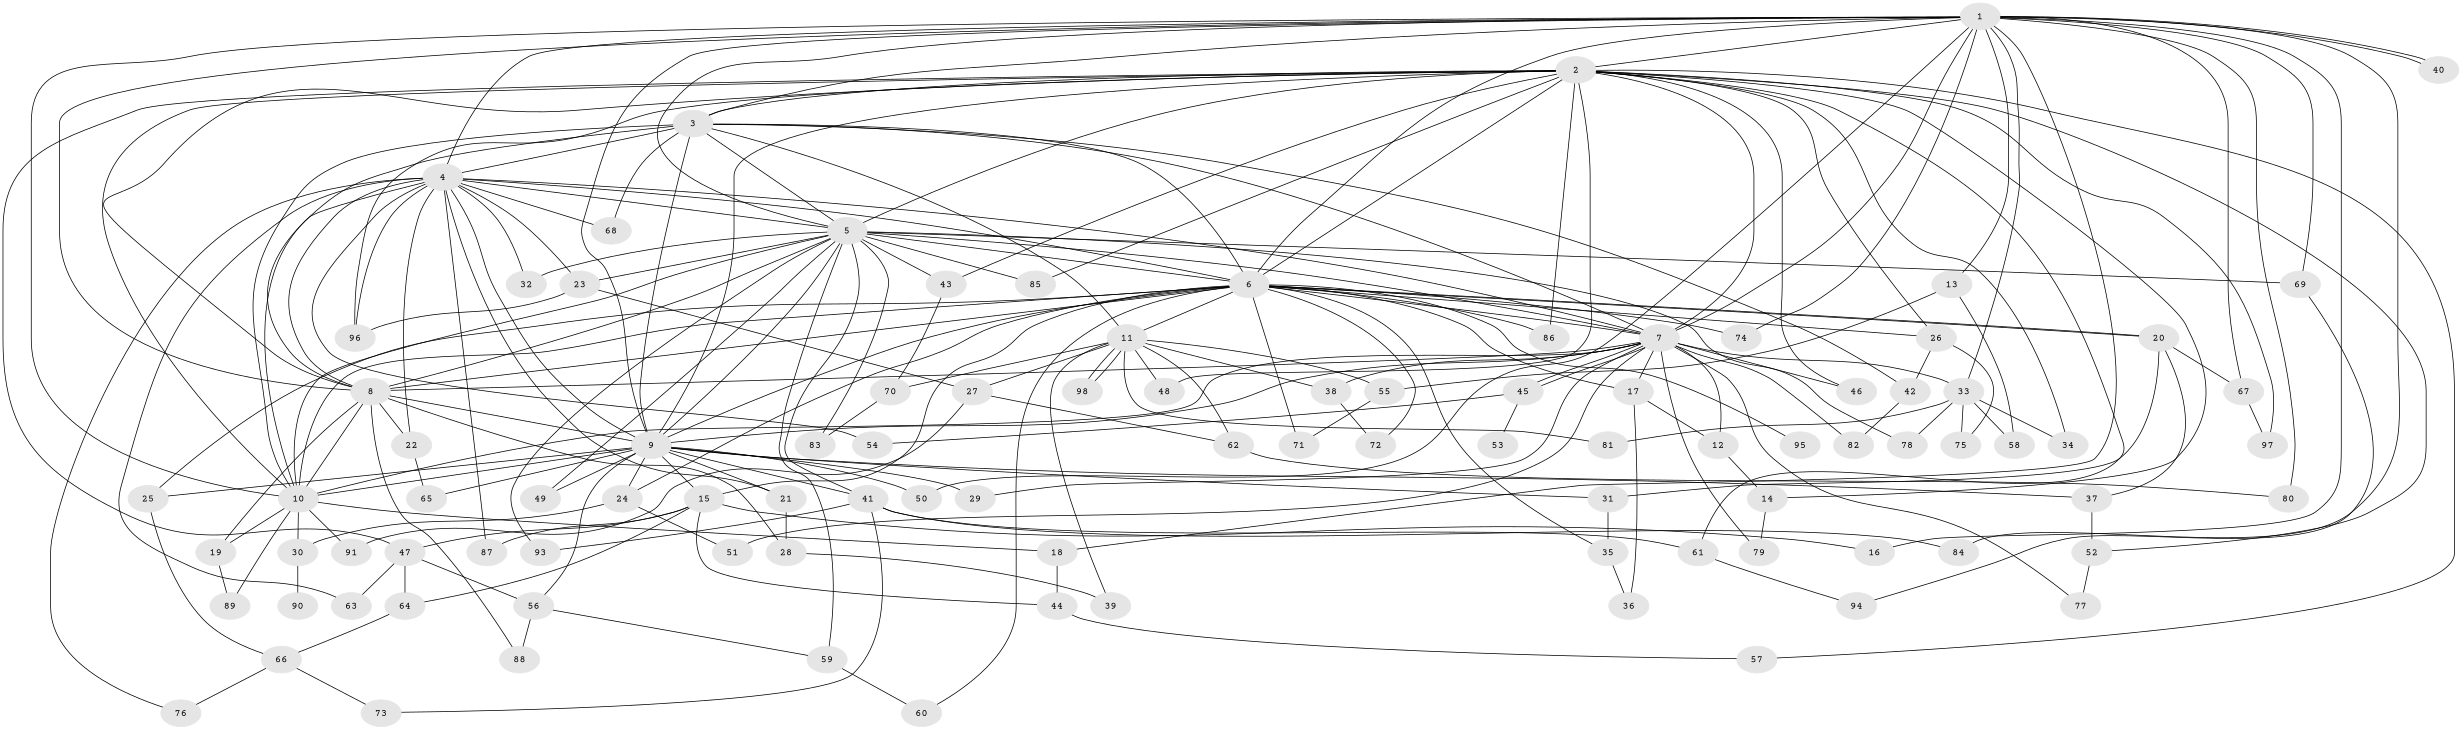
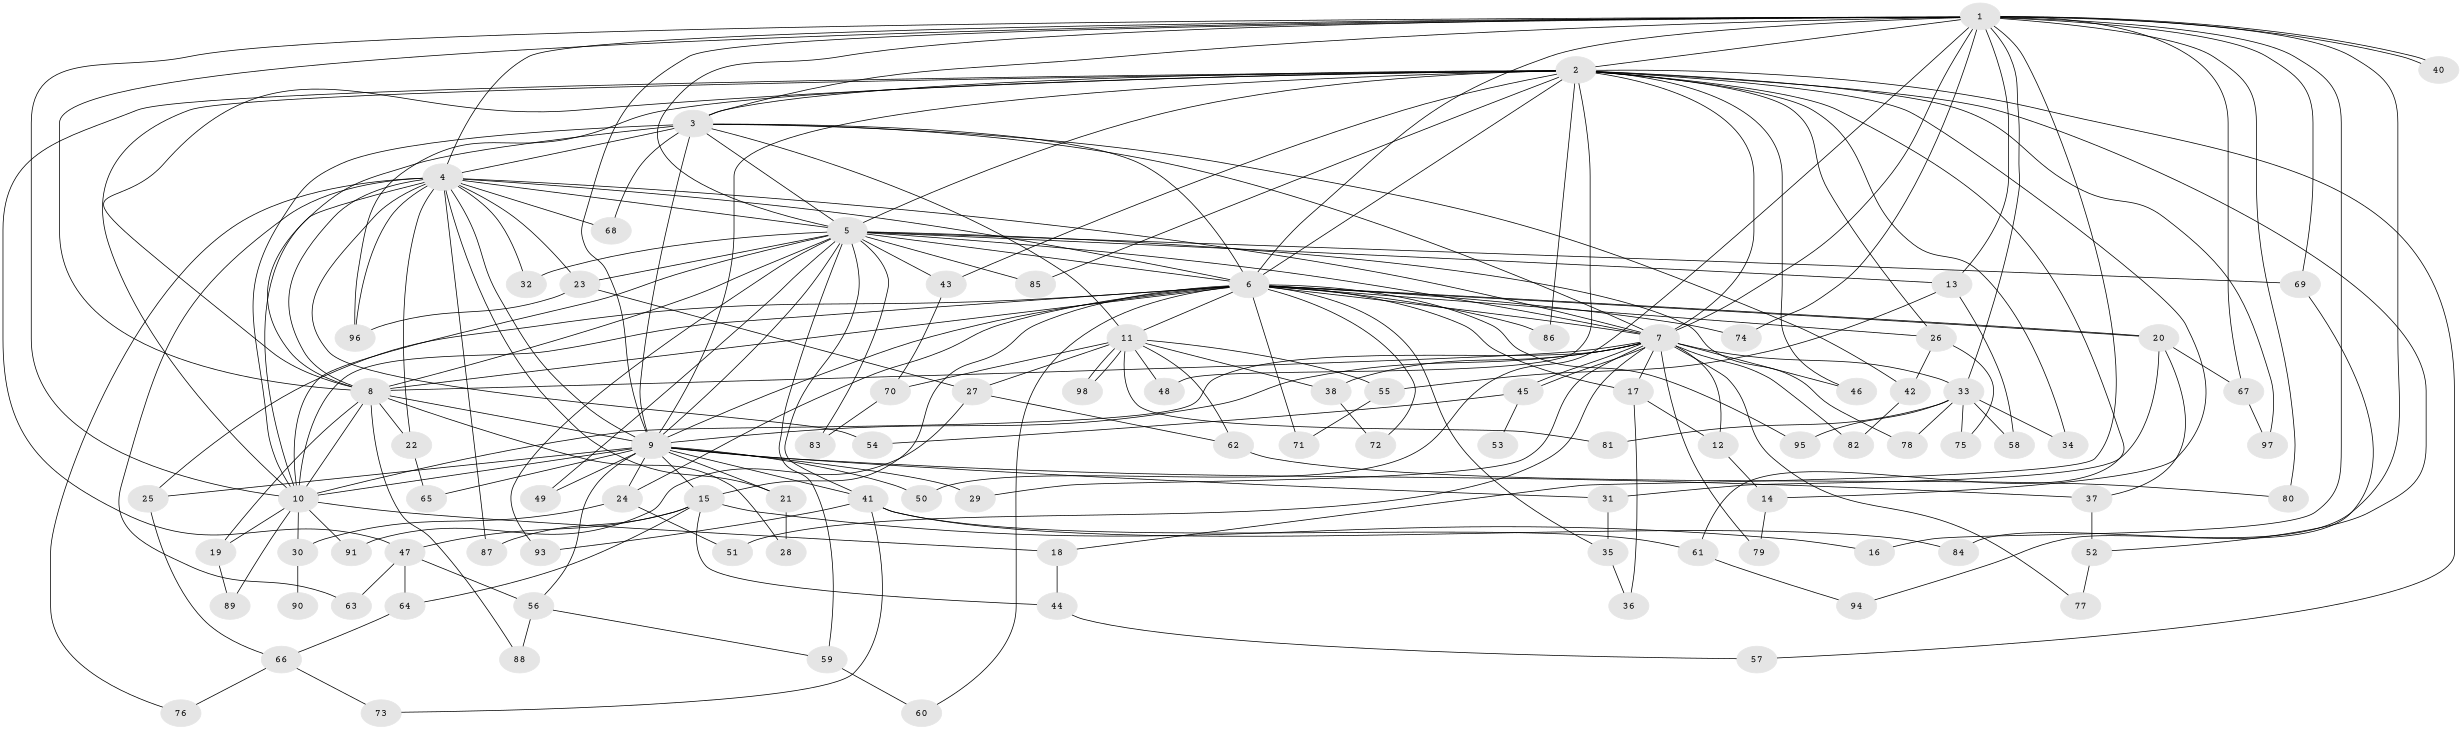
  graph {
    fontname="Courier Prime"
    node [color=gray90 fontname="Courier Prime" style=filled]
    edge [fontname="Courier Prime"]
    1
    2
    3
    4
    5
    6
    7
    8
    9
    10
    13
    16
    18
    33
    40
    50
    67
    69
    74
    80
    84
    14
    26
    34
    43
    46
    47
    48
    52
    57
    61
    85
    86
    97
    96
    11
    42
    68
    21
    22
    23
    32
    54
    63
    76
    87
    41
    49
    59
    78
    83
    93
    15
    17
    20
    24
    25
    35
    60
    71
    72
    95
    12
    29
    38
    45
    51
    77
    79
    82
    19
    28
    88
    31
    37
    56
    65
    30
    89
    91
    55
    58
    44
    81
    75
    94
    70
    64
    27
-   39
    62
    n92 [label=98]
    73
    36
    66
    53
    90
    1 -- 2
    1 -- 3
    1 -- 4
    1 -- 5
    1 -- 6
    1 -- 7
    1 -- 8
    1 -- 9
    1 -- 10
    1 -- 13
    1 -- 16
    1 -- 18
    1 -- 33
    1 -- 40
    1 -- 40
    1 -- 50
    1 -- 67
    1 -- 69
    1 -- 74
    1 -- 80
    1 -- 84
    2 -- 3
    2 -- 5
    2 -- 6
    2 -- 7
    2 -- 8
    2 -- 9
    2 -- 10
    2 -- 14
    2 -- 26
    2 -- 34
    2 -- 43
    2 -- 46
    2 -- 47
    2 -- 48
    2 -- 52
    2 -- 57
    2 -- 61
    2 -- 85
    2 -- 86
    2 -- 97
    2 -- 96
    3 -- 4
    3 -- 5
    3 -- 6
    3 -- 7
    3 -- 8
    3 -- 9
    3 -- 10
    3 -- 11
    3 -- 42
    3 -- 68
    4 -- 5
    4 -- 6
    4 -- 7
    4 -- 8
    4 -- 9
    4 -- 10
    4 -- 96
    4 -- 68
    4 -- 21
    4 -- 22
    4 -- 23
    4 -- 32
    4 -- 54
    4 -- 63
    4 -- 76
    4 -- 87
    5 -- 6
    5 -- 7
    5 -- 8
    5 -- 9
    5 -- 10
+   5 -- 13
    5 -- 69
    5 -- 43
    5 -- 85
    5 -- 23
    5 -- 32
    5 -- 41
    5 -- 49
    5 -- 59
    5 -- 78
    5 -- 83
    5 -- 93
    6 -- 7
    6 -- 8
    6 -- 9
    6 -- 10
    6 -- 74
    6 -- 26
    6 -- 86
    6 -- 11
    6 -- 15
    6 -- 17
    6 -- 20
    6 -- 20
    6 -- 24
    6 -- 25
    6 -- 35
    6 -- 60
    6 -- 71
    6 -- 72
    6 -- 95
    7 -- 8
    7 -- 9
    7 -- 10
    7 -- 33
    7 -- 46
    7 -- 17
    7 -- 12
    7 -- 29
    7 -- 38
    7 -- 45
    7 -- 45
    7 -- 51
    7 -- 77
    7 -- 79
    7 -- 82
    8 -- 9
    8 -- 10
    8 -- 22
    8 -- 19
    8 -- 28
    8 -- 88
    9 -- 10
    9 -- 50
    9 -- 21
    9 -- 41
    9 -- 49
    9 -- 15
    9 -- 24
    9 -- 25
    9 -- 29
    9 -- 31
    9 -- 37
    9 -- 56
    9 -- 65
    10 -- 18
    10 -- 19
    10 -- 30
    10 -- 89
    10 -- 91
    13 -- 55
    13 -- 58
    18 -- 44
    33 -- 34
    33 -- 78
+   33 -- 95
    33 -- 58
    33 -- 81
    33 -- 75
    67 -- 97
    69 -- 94
    14 -- 79
    26 -- 42
    26 -- 75
    43 -- 70
    47 -- 63
    47 -- 56
    47 -- 64
    52 -- 77
    61 -- 94
    11 -- 48
    11 -- 38
    11 -- 55
    11 -- 81
    11 -- 70
    11 -- 27
-   11 -- 39
    11 -- 62
    11 -- n92
    11 -- n92
    42 -- 82
    21 -- 28
    22 -- 65
    23 -- 96
    23 -- 27
    41 -- 84
    41 -- 61
    41 -- 93
    41 -- 73
    59 -- 60
    15 -- 16
    15 -- 47
    15 -- 87
    15 -- 44
    15 -- 64
    17 -- 12
    17 -- 36
    20 -- 67
    20 -- 31
    20 -- 37
    24 -- 51
    24 -- 30
    25 -- 66
    35 -- 36
    12 -- 14
    38 -- 72
    45 -- 54
    45 -- 53
    19 -- 89
-   28 -- 39
    31 -- 35
    37 -- 52
    56 -- 59
    56 -- 88
    30 -- 90
    55 -- 71
    44 -- 57
    70 -- 83
    64 -- 66
    27 -- 91
    27 -- 62
    62 -- 80
    66 -- 76
    66 -- 73
  }
